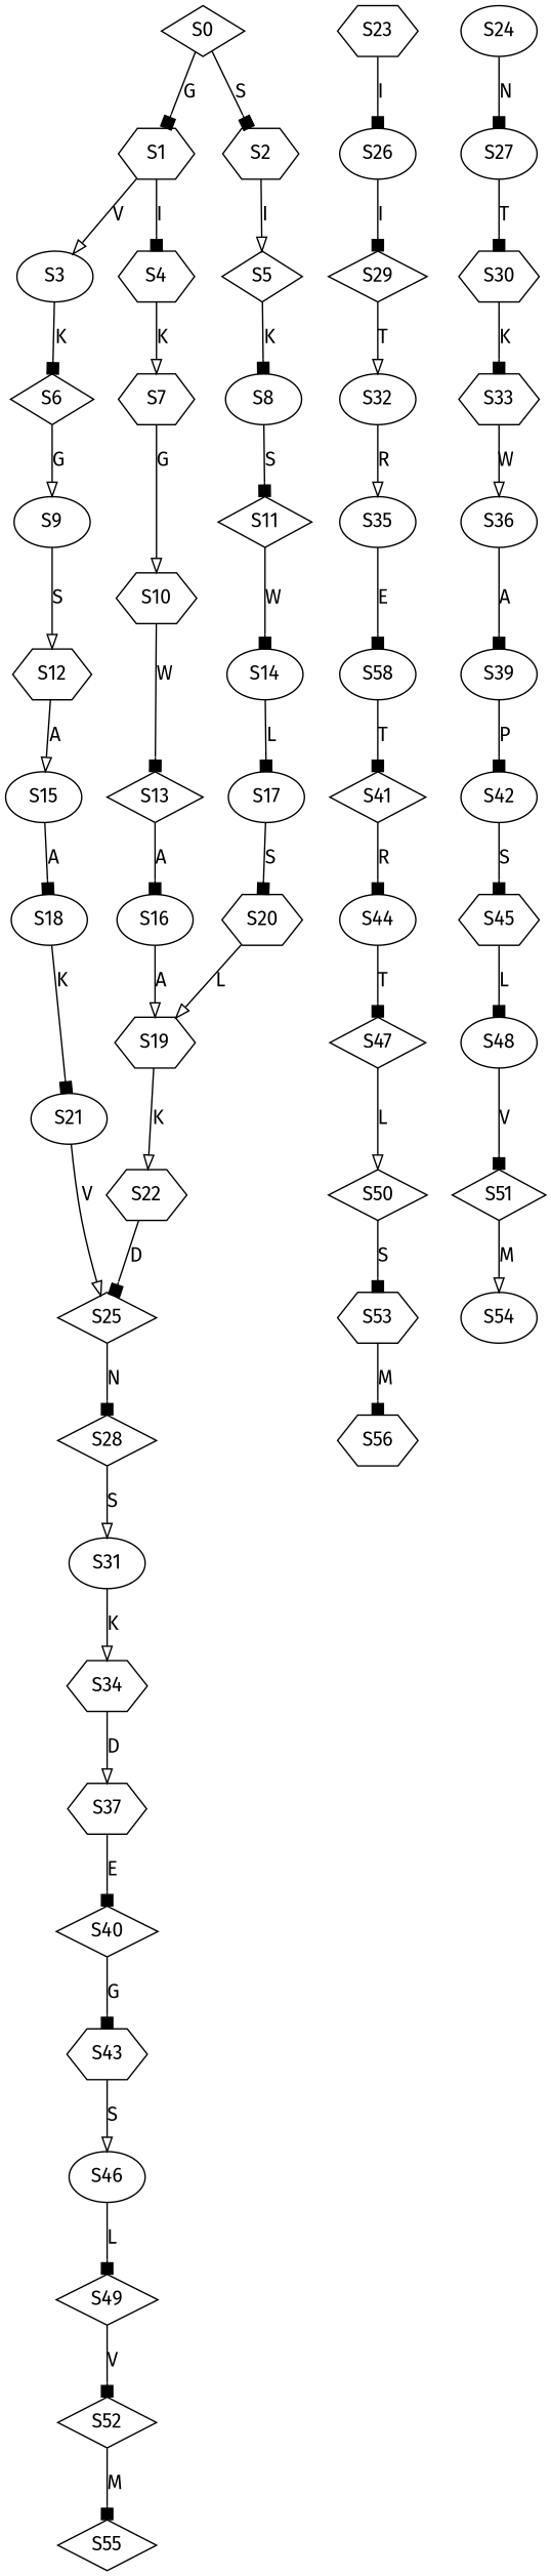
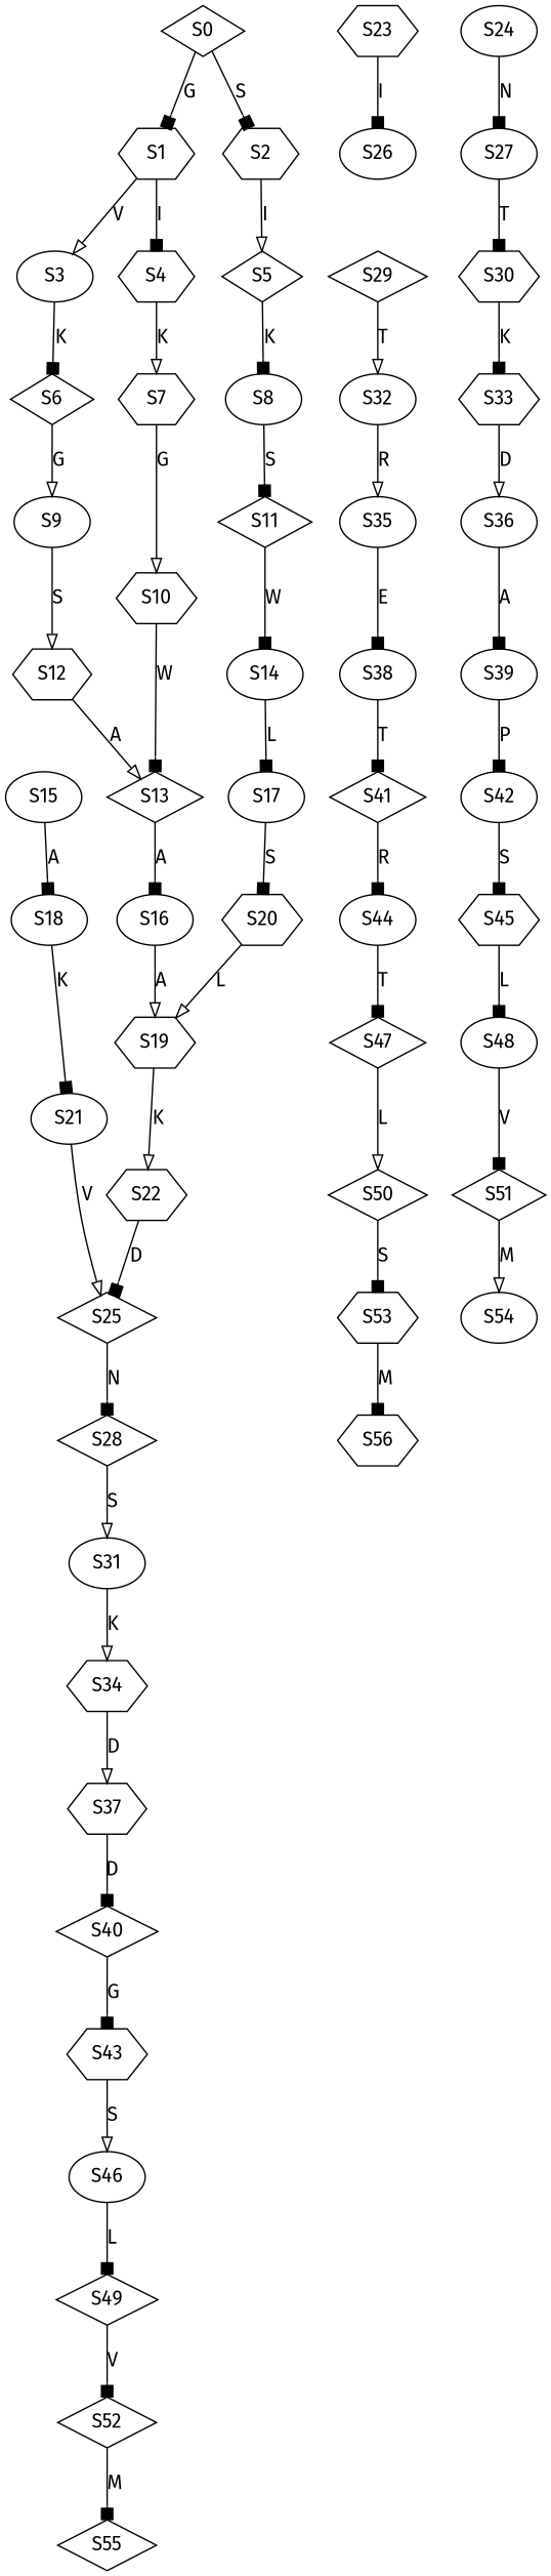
  strict digraph {
    fontname="Fira Sans"
    node [fontname="Fira Sans" shape=ellipse]
    edge [arrowhead=box fontname="Fira Sans"]
    S0 [shape=diamond]
    S1 [shape=hexagon]
    S2 [shape=hexagon]
    S3
    S4 [shape=hexagon]
    S5 [shape=diamond]
    S6 [shape=diamond]
    S7 [shape=hexagon]
    S8
    S9
    S10 [shape=hexagon]
    S11 [shape=diamond]
    S12 [shape=hexagon]
    S13 [shape=diamond]
    S14
    S15
    S16
    S17
    S18
    S19 [shape=hexagon]
    S20 [shape=hexagon]
    S21
    S22 [shape=hexagon]
    S25 [shape=diamond]
    S23 [shape=hexagon]
    S26
    S24
    S27
    S28 [shape=diamond]
    S29 [shape=diamond]
    S30 [shape=hexagon]
    S31
    S32
    S33 [shape=hexagon]
    S34 [shape=hexagon]
    S35
    S36
    S37 [shape=hexagon]
-   S38 [label=S58]
+   S38
    S39
    S40 [shape=diamond]
    S41 [shape=diamond]
    S42
    S43 [shape=hexagon]
    S44
    S45 [shape=hexagon]
    S46
    S47 [shape=diamond]
    S48
    S49 [shape=diamond]
    S50 [shape=diamond]
    S51 [shape=diamond]
    S52 [shape=diamond]
    S53 [shape=hexagon]
    S54
    S55 [shape=diamond]
    S56 [shape=hexagon]
    S0 -> S1 [label=G]
    S0 -> S2 [label=S]
    S1 -> S3 [arrowhead=onormal label=V]
    S1 -> S4 [label=I]
    S2 -> S5 [arrowhead=onormal label=I]
    S3 -> S6 [label=K]
    S4 -> S7 [arrowhead=onormal label=K]
    S5 -> S8 [label=K]
    S6 -> S9 [arrowhead=onormal label=G]
    S7 -> S10 [arrowhead=onormal label=G]
    S8 -> S11 [label=S]
    S9 -> S12 [arrowhead=onormal label=S]
    S10 -> S13 [label=W]
    S11 -> S14 [label=W]
-   S12 -> S15 [arrowhead=onormal label=A]
+   S12 -> S13 [arrowhead=onormal label=A]
    S13 -> S16 [label=A]
    S14 -> S17 [label=L]
    S15 -> S18 [label=A]
    S16 -> S19 [arrowhead=onormal label=A]
    S17 -> S20 [label=S]
    S18 -> S21 [label=K]
    S19 -> S22 [arrowhead=onormal label=K]
    S20 -> S19 [arrowhead=onormal label=L]
    S21 -> S25 [arrowhead=onormal label=V]
    S22 -> S25 [label=D]
    S25 -> S28 [label=N]
    S23 -> S26 [label=I]
-   S26 -> S29 [label=I]
    S24 -> S27 [label=N]
    S27 -> S30 [label=T]
    S28 -> S31 [arrowhead=onormal label=S]
    S29 -> S32 [arrowhead=onormal label=T]
    S30 -> S33 [label=K]
    S31 -> S34 [arrowhead=onormal label=K]
    S32 -> S35 [arrowhead=onormal label=R]
-   S33 -> S36 [arrowhead=onormal label=W]
+   S33 -> S36 [arrowhead=onormal label=D]
    S34 -> S37 [arrowhead=onormal label=D]
    S35 -> S38 [label=E]
    S36 -> S39 [label=A]
-   S37 -> S40 [label=E]
+   S37 -> S40 [label=D]
    S38 -> S41 [label=T]
    S39 -> S42 [label=P]
    S40 -> S43 [label=G]
    S41 -> S44 [label=R]
    S42 -> S45 [label=S]
    S43 -> S46 [arrowhead=onormal label=S]
    S44 -> S47 [label=T]
    S45 -> S48 [label=L]
    S46 -> S49 [label=L]
    S47 -> S50 [arrowhead=onormal label=L]
    S48 -> S51 [label=V]
    S49 -> S52 [label=V]
    S50 -> S53 [label=S]
    S51 -> S54 [arrowhead=onormal label=M]
    S52 -> S55 [label=M]
    S53 -> S56 [label=M]
  }
